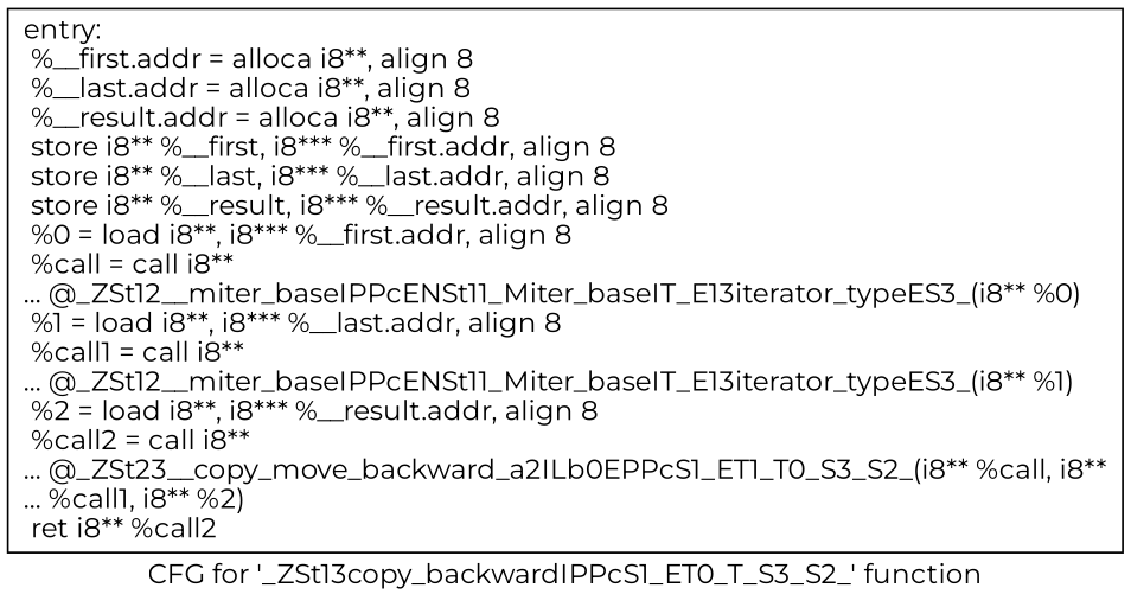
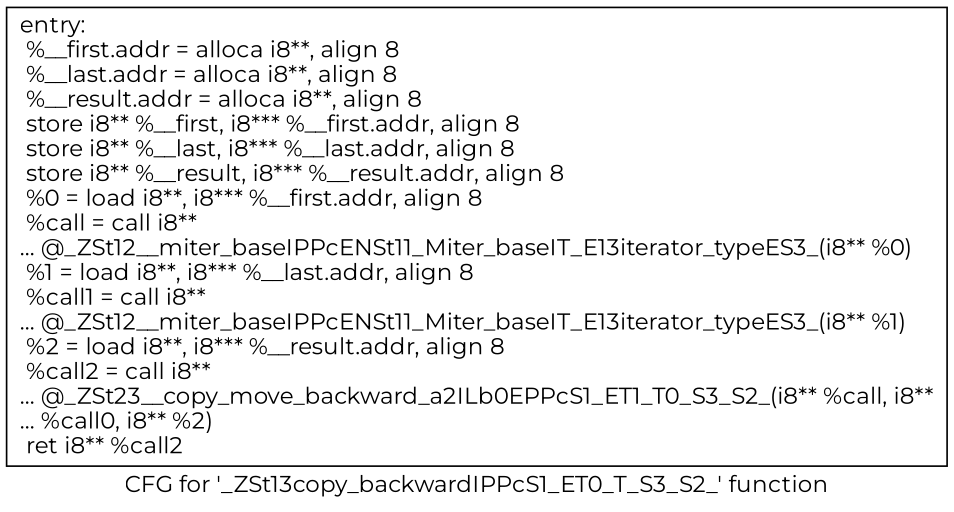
  digraph {
    label="CFG for '_ZSt13copy_backwardIPPcS1_ET0_T_S3_S2_' function"
    fontname=Montserrat
-   n1 [label="{entry:\l  %__first.addr = alloca i8**, align 8\l  %__last.addr = alloca i8**, align 8\l  %__result.addr = alloca i8**, align 8\l  store i8** %__first, i8*** %__first.addr, align 8\l  store i8** %__last, i8*** %__last.addr, align 8\l  store i8** %__result, i8*** %__result.addr, align 8\l  %0 = load i8**, i8*** %__first.addr, align 8\l  %call = call i8**\l... @_ZSt12__miter_baseIPPcENSt11_Miter_baseIT_E13iterator_typeES3_(i8** %0)\l  %1 = load i8**, i8*** %__last.addr, align 8\l  %call1 = call i8**\l... @_ZSt12__miter_baseIPPcENSt11_Miter_baseIT_E13iterator_typeES3_(i8** %1)\l  %2 = load i8**, i8*** %__result.addr, align 8\l  %call2 = call i8**\l... @_ZSt23__copy_move_backward_a2ILb0EPPcS1_ET1_T0_S3_S2_(i8** %call, i8**\l... %call1, i8** %2)\l  ret i8** %call2\l}" shape=record fontname=Montserrat]
+   n1 [label="{entry:\l  %__first.addr = alloca i8**, align 8\l  %__last.addr = alloca i8**, align 8\l  %__result.addr = alloca i8**, align 8\l  store i8** %__first, i8*** %__first.addr, align 8\l  store i8** %__last, i8*** %__last.addr, align 8\l  store i8** %__result, i8*** %__result.addr, align 8\l  %0 = load i8**, i8*** %__first.addr, align 8\l  %call = call i8**\l... @_ZSt12__miter_baseIPPcENSt11_Miter_baseIT_E13iterator_typeES3_(i8** %0)\l  %1 = load i8**, i8*** %__last.addr, align 8\l  %call1 = call i8**\l... @_ZSt12__miter_baseIPPcENSt11_Miter_baseIT_E13iterator_typeES3_(i8** %1)\l  %2 = load i8**, i8*** %__result.addr, align 8\l  %call2 = call i8**\l... @_ZSt23__copy_move_backward_a2ILb0EPPcS1_ET1_T0_S3_S2_(i8** %call, i8**\l... %call0, i8** %2)\l  ret i8** %call2\l}" shape=record fontname=Montserrat]
  }
